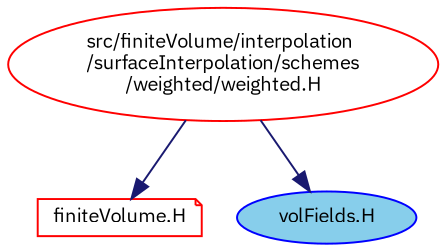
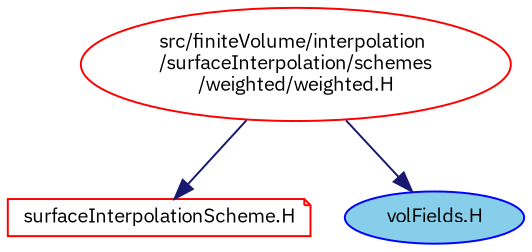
  digraph {
    fontname="IBM Plex Sans"
    node [color=red fillcolor=white fontname="IBM Plex Sans" fontsize=10 shape=ellipse style=filled]
    edge [color=midnightblue fontname="IBM Plex Sans" fontsize=10 labelfontname=FreeSans labelfontsize=10 style=solid]
    n1 [fontcolor=black height=0.2 label="src/finiteVolume/interpolation\l/surfaceInterpolation/schemes\l/weighted/weighted.H" width=0.4]
-   n2 [height=0.2 label="finiteVolume.H" shape=note width=0.4]
+   n2 [height=0.2 label="surfaceInterpolationScheme.H" shape=note width=0.4]
    n3 [color=blue height=0.2 label="volFields.H" width=0.4 fillcolor=skyblue]
    n1 -> n2
    n1 -> n3
  }
